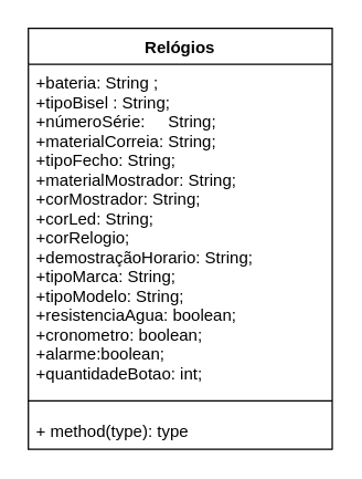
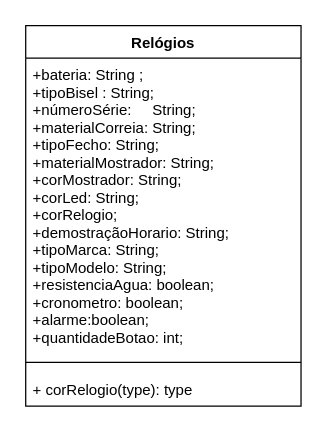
  <mxCell id="0" />
  <mxCell id="1" parent="0" />
  <mxCell id="2" value="Relógios" style="swimlane;fontStyle=1;align=center;verticalAlign=top;childLayout=stackLayout;horizontal=1;startSize=26;horizontalStack=0;resizeParent=1;resizeParentMax=0;resizeLast=0;collapsible=1;marginBottom=0;" vertex="1" parent="1"><mxGeometry x="20" y="20" width="220" height="304" as="geometry" /></mxCell>
  <mxCell id="3" value="+bateria: String ;&#10;+tipoBisel : String;&#10;+númeroSérie:     String;&#10;+materialCorreia: String;&#10;+tipoFecho: String;&#10;+materialMostrador: String;&#10;+corMostrador: String;&#10;+corLed: String;&#10;+corRelogio;&#10;+demostraçãoHorario: String;&#10;+tipoMarca: String;&#10;+tipoModelo: String;&#10;+resistenciaAgua: boolean;&#10;+cronometro: boolean;&#10;+alarme:boolean;&#10;+quantidadeBotao: int;&#10;&#10;" style="text;strokeColor=none;fillColor=none;align=left;verticalAlign=top;spacingLeft=4;spacingRight=4;overflow=hidden;rotatable=0;points=[[0,0.5],[1,0.5]];portConstraint=eastwest;" vertex="1" parent="2"><mxGeometry y="26" width="220" height="234" as="geometry" /></mxCell>
  <mxCell id="4" value="" style="line;strokeWidth=1;fillColor=none;align=left;verticalAlign=middle;spacingTop=-1;spacingLeft=3;spacingRight=3;rotatable=0;labelPosition=right;points=[];portConstraint=eastwest;" vertex="1" parent="2"><mxGeometry y="260" width="220" height="18" as="geometry" /></mxCell>
- <mxCell id="5" value="+ method(type): type" style="text;strokeColor=none;fillColor=none;align=left;verticalAlign=top;spacingLeft=4;spacingRight=4;overflow=hidden;rotatable=0;points=[[0,0.5],[1,0.5]];portConstraint=eastwest;" vertex="1" parent="2"><mxGeometry y="278" width="220" height="26" as="geometry" /></mxCell>
+ <mxCell id="5" value="+ corRelogio(type): type" style="text;strokeColor=none;fillColor=none;align=left;verticalAlign=top;spacingLeft=4;spacingRight=4;overflow=hidden;rotatable=0;points=[[0,0.5],[1,0.5]];portConstraint=eastwest;" vertex="1" parent="2"><mxGeometry y="278" width="220" height="26" as="geometry" /></mxCell>
